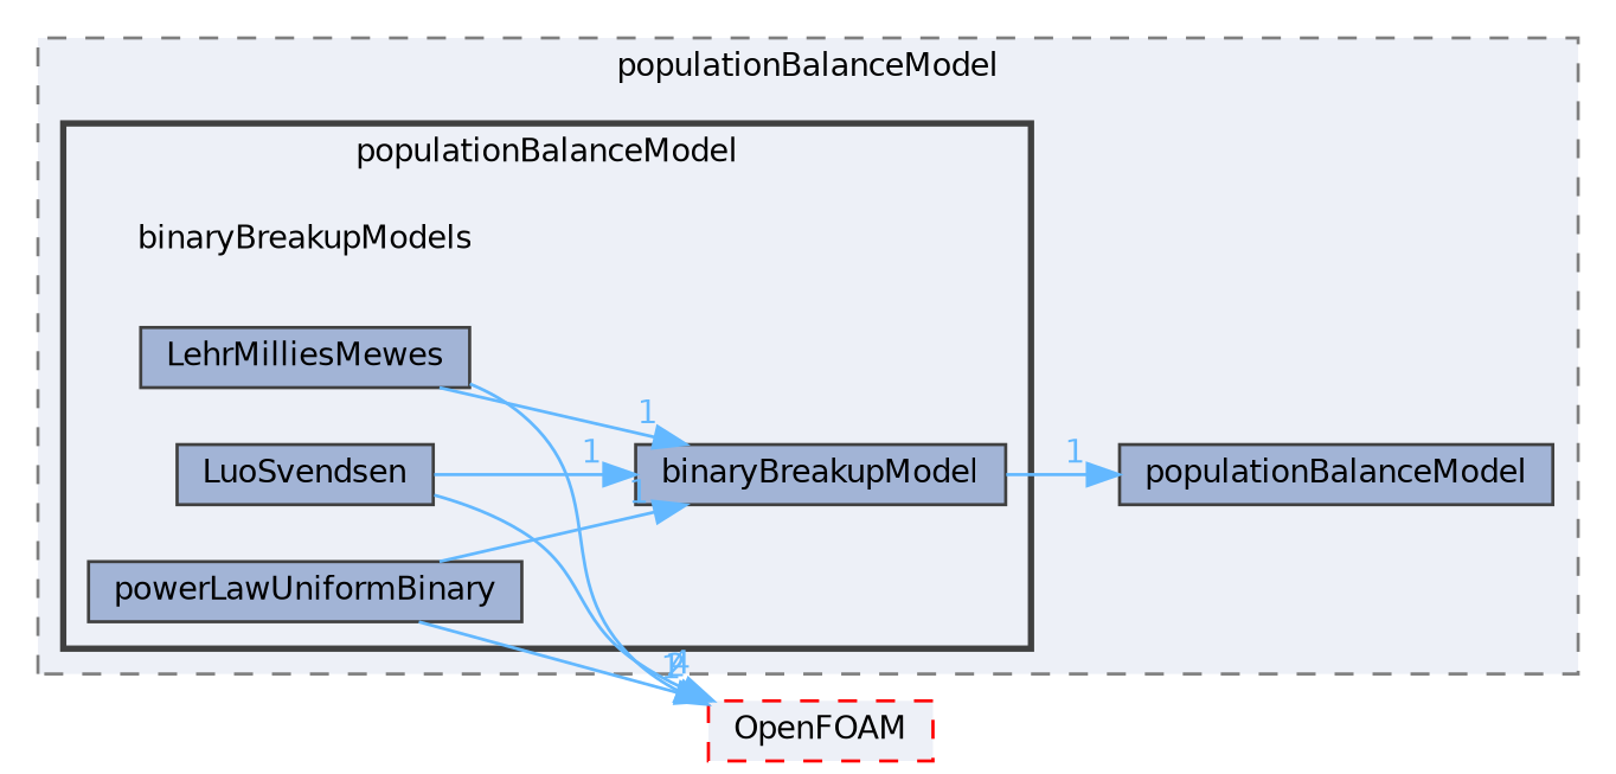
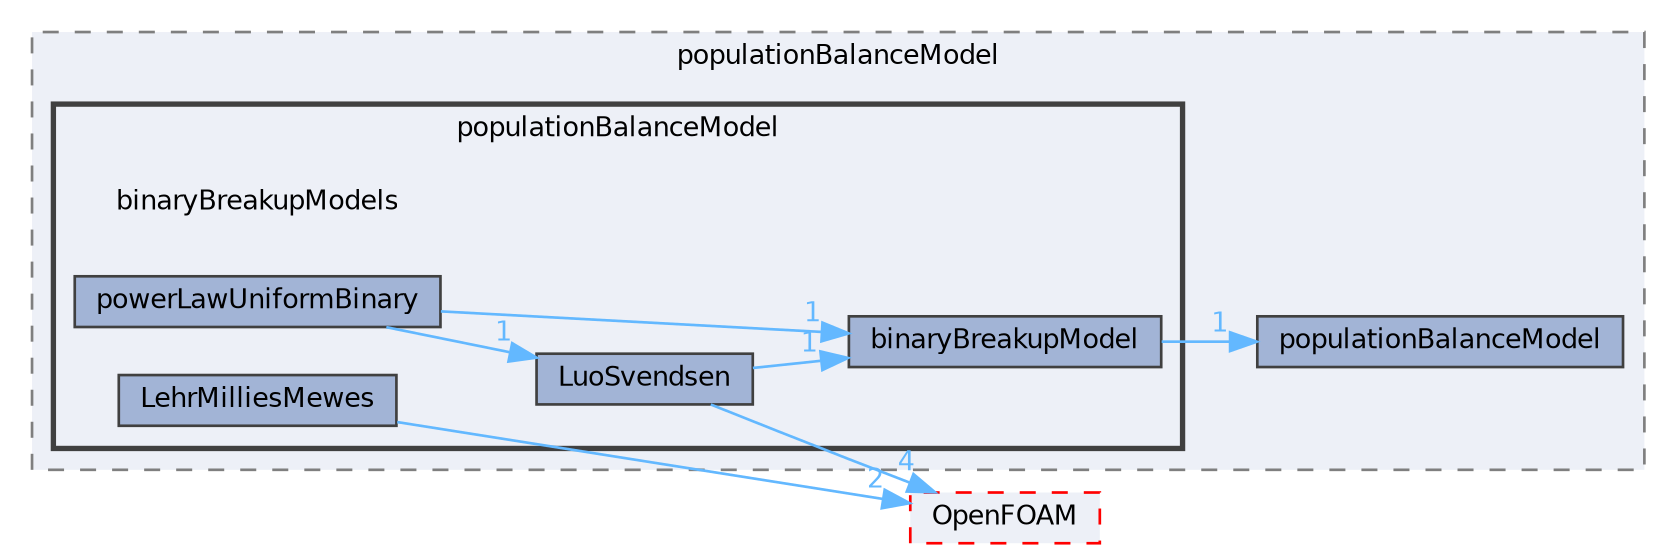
  digraph {
    compound=true
    rankdir=LR
    node [fontname=Helvetica fontsize=10 shape=box color=grey25 fillcolor="#a2b4d6" style=filled]
    edge [color=steelblue1 fontcolor=steelblue1 fontname=Helvetica fontsize=10 headlabel=1 labeldistance=1.5 labelfontname=Helvetica labelfontsize=10]
    n1 [height=0.2 label=binaryBreakupModels shape=plaintext width=0.4 color="" fillcolor="" style=""]
    n2 [height=0.2 label=binaryBreakupModel width=0.4]
    n3 [height=0.2 label=LehrMilliesMewes width=0.4]
    n4 [height=0.2 label=LuoSvendsen width=0.4]
    n5 [height=0.2 label=powerLawUniformBinary width=0.4]
    n6 [height=0.2 label=populationBalanceModel width=0.4]
    n7 [color=red fillcolor="#edf0f7" height=0.2 label=OpenFOAM style="filled,dashed" width=0.4]
    subgraph cluster_1 {
      bgcolor="#edf0f7"
      fontname=Helvetica
      fontsize=10
      label=populationBalanceModel
      pencolor=grey50
      style="filled,dashed"
      n6
      subgraph cluster_2 {
        bgcolor="#edf0f7"
        fontname=Helvetica
        fontsize=10
        pencolor=grey25
        style="filled,bold"
        n1
        n2
        n3
        n4
        n5
      }
    }
    n2 -> n6
-   n3 -> n2
    n3 -> n7 [headlabel=2]
    n4 -> n2
    n4 -> n7 [headlabel=4]
    n5 -> n2
-   n5 -> n7
+   n5 -> n4
  }
